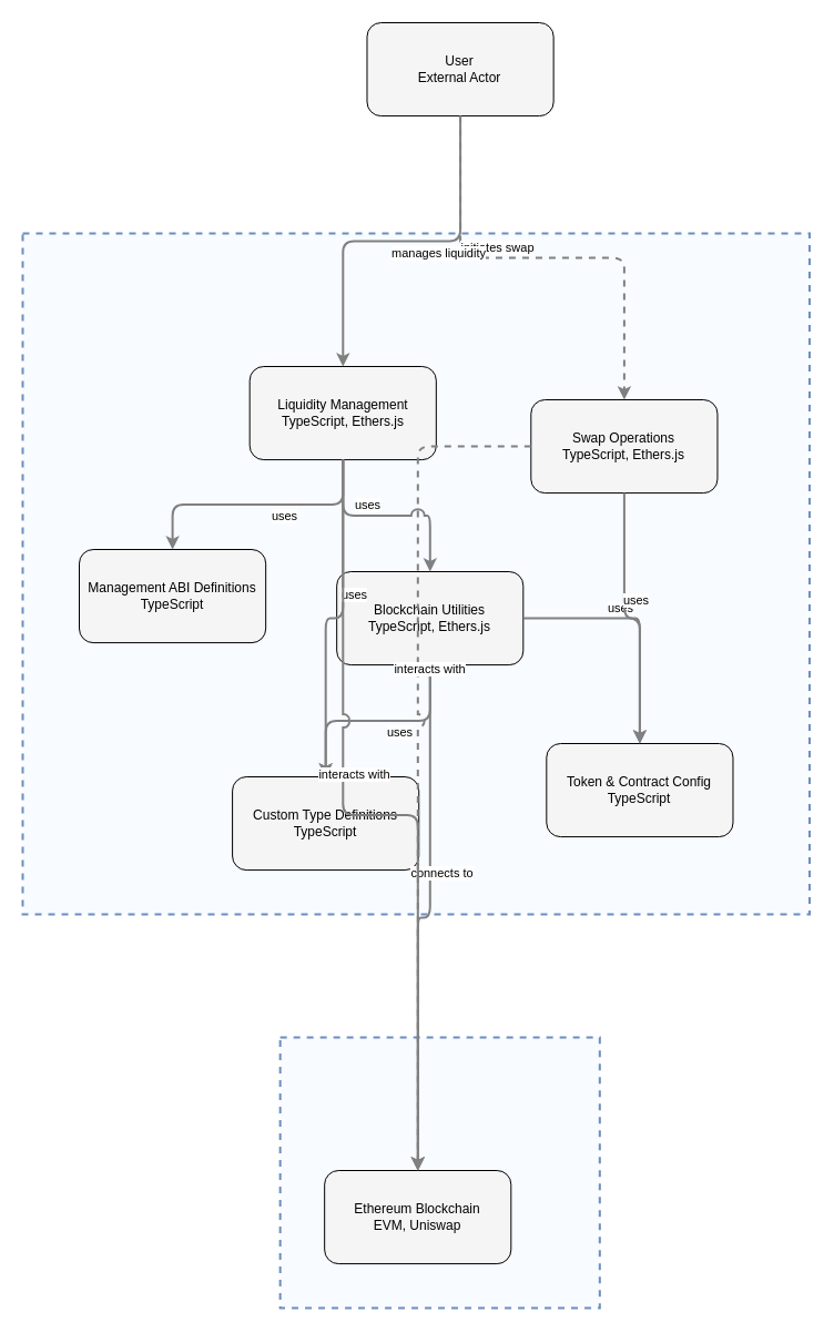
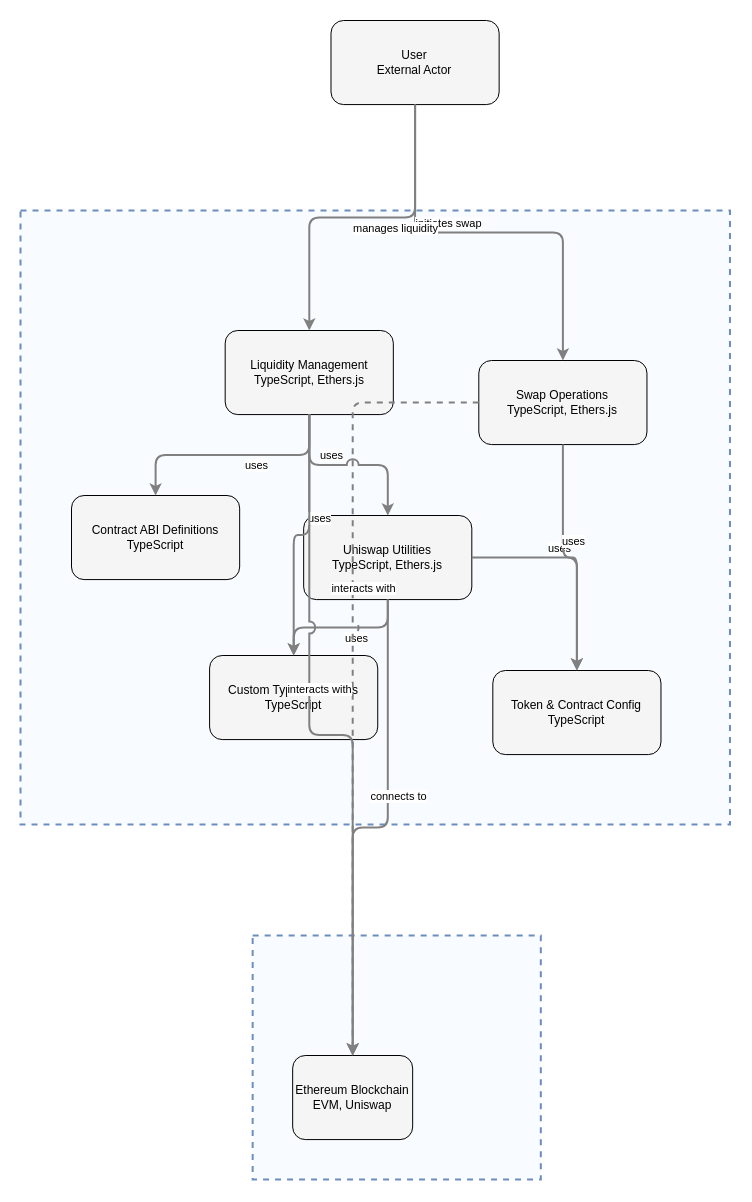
  <mxCell id="0" />
  <mxCell id="1" parent="0" />
  <mxCell id="2" value="" style="html=1;whiteSpace=wrap;container=1;fillColor=#dae8fc;strokeColor=#6c8ebf;dashed=1;fillOpacity=20;strokeWidth=2;containerType=none;recursiveResize=0;movable=1;resizable=1;autosize=0;dropTarget=0" vertex="1" parent="1"><mxGeometry x="252.158" y="935" width="288.158" height="244.079" as="geometry" /></mxCell>
  <mxCell id="3" value="" style="html=1;whiteSpace=wrap;container=1;fillColor=#dae8fc;strokeColor=#6c8ebf;dashed=1;fillOpacity=20;strokeWidth=2;containerType=none;recursiveResize=0;movable=1;resizable=1;autosize=0;dropTarget=0" vertex="1" parent="1"><mxGeometry x="20" y="210" width="709.473" height="614.079" as="geometry" /></mxCell>
  <mxCell id="4" value="User&lt;br&gt;External Actor" style="rounded=1;whiteSpace=wrap;html=1;fillColor=#f5f5f5" vertex="1" parent="1"><mxGeometry x="330.493" y="20" width="168.158" height="84.079" as="geometry" /></mxCell>
  <mxCell id="5" value="Token &amp;amp; Contract Config&lt;br&gt;TypeScript" style="rounded=1;whiteSpace=wrap;html=1;fillColor=#f5f5f5" vertex="1" parent="3"><mxGeometry x="472.316" y="460" width="168.158" height="84.079" as="geometry" /></mxCell>
- <mxCell id="6" value="Management ABI Definitions&lt;br&gt;TypeScript" style="rounded=1;whiteSpace=wrap;html=1;fillColor=#f5f5f5" vertex="1" parent="3"><mxGeometry x="51" y="285" width="168.158" height="84.079" as="geometry" /></mxCell>
- <mxCell id="7" value="Custom Type Definitions&lt;br&gt;TypeScript" style="rounded=1;whiteSpace=wrap;html=1;fillColor=#f5f5f5" vertex="1" parent="3"><mxGeometry x="189.079" y="490" width="168.158" height="84.079" as="geometry" /></mxCell>
- <mxCell id="8" value="Blockchain Utilities&lt;br&gt;TypeScript, Ethers.js" style="rounded=1;whiteSpace=wrap;html=1;fillColor=#f5f5f5" vertex="1" parent="3"><mxGeometry x="283.158" y="305" width="168.158" height="84.079" as="geometry" /></mxCell>
+ <mxCell id="6" value="Contract ABI Definitions&lt;br&gt;TypeScript" style="rounded=1;whiteSpace=wrap;html=1;fillColor=#f5f5f5" vertex="1" parent="3"><mxGeometry x="51" y="285" width="168.158" height="84.079" as="geometry" /></mxCell>
+ <mxCell id="7" value="Custom Type Definitions&lt;br&gt;TypeScript" style="rounded=1;whiteSpace=wrap;html=1;fillColor=#f5f5f5" vertex="1" parent="3"><mxGeometry x="189.079" y="445" width="168.158" height="84.079" as="geometry" /></mxCell>
+ <mxCell id="8" value="Uniswap Utilities&lt;br&gt;TypeScript, Ethers.js" style="rounded=1;whiteSpace=wrap;html=1;fillColor=#f5f5f5" vertex="1" parent="3"><mxGeometry x="283.158" y="305" width="168.158" height="84.079" as="geometry" /></mxCell>
  <mxCell id="9" value="Swap Operations&lt;br&gt;TypeScript, Ethers.js" style="rounded=1;whiteSpace=wrap;html=1;fillColor=#f5f5f5" vertex="1" parent="3"><mxGeometry x="458.303" y="150" width="168.158" height="84.079" as="geometry" /></mxCell>
  <mxCell id="10" value="Liquidity Management&lt;br&gt;TypeScript, Ethers.js" style="rounded=1;whiteSpace=wrap;html=1;fillColor=#f5f5f5" vertex="1" parent="3"><mxGeometry x="204.684" y="120" width="168.158" height="84.079" as="geometry" /></mxCell>
- <mxCell id="11" value="Ethereum Blockchain&lt;br&gt;EVM, Uniswap" style="rounded=1;whiteSpace=wrap;html=1;fillColor=#f5f5f5" vertex="1" parent="2"><mxGeometry x="40" y="120" width="168.158" height="84.079" as="geometry" /></mxCell>
+ <mxCell id="11" value="Ethereum Blockchain&lt;br&gt;EVM, Uniswap" style="rounded=1;whiteSpace=wrap;html=1;fillColor=#f5f5f5" vertex="1" parent="2"><mxGeometry x="40" y="120" width="120" height="84.079" as="geometry" /></mxCell>
  <mxCell id="12" style="edgeStyle=orthogonalEdgeStyle;rounded=1;orthogonalLoop=1;jettySize=auto;html=1;strokeColor=#808080;strokeWidth=2;jumpStyle=arc;jumpSize=10;spacing=15;labelBackgroundColor=white;labelBorderColor=none" edge="1" parent="1" source="8" target="5"><mxGeometry relative="1" as="geometry" /></mxCell>
  <mxCell id="13" value="uses" style="edgeLabel;html=1;align=center;verticalAlign=middle;resizable=0;points=[];" vertex="1" connectable="0" parent="12"><mxGeometry x="-0.2" y="10" relative="1" as="geometry"><mxPoint as="offset" /></mxGeometry></mxCell>
  <mxCell id="14" style="edgeStyle=orthogonalEdgeStyle;rounded=1;orthogonalLoop=1;jettySize=auto;html=1;strokeColor=#808080;strokeWidth=2;jumpStyle=arc;jumpSize=10;spacing=15;labelBackgroundColor=white;labelBorderColor=none" edge="1" parent="1" source="8" target="7"><mxGeometry relative="1" as="geometry" /></mxCell>
  <mxCell id="15" value="uses" style="edgeLabel;html=1;align=center;verticalAlign=middle;resizable=0;points=[];" vertex="1" connectable="0" parent="14"><mxGeometry x="-0.2" y="10" relative="1" as="geometry"><mxPoint as="offset" /></mxGeometry></mxCell>
  <mxCell id="16" style="edgeStyle=orthogonalEdgeStyle;rounded=1;orthogonalLoop=1;jettySize=auto;html=1;strokeColor=#808080;strokeWidth=2;jumpStyle=arc;jumpSize=10;spacing=15;labelBackgroundColor=white;labelBorderColor=none" edge="1" parent="1" source="8" target="11"><mxGeometry relative="1" as="geometry" /></mxCell>
  <mxCell id="17" value="connects to" style="edgeLabel;html=1;align=center;verticalAlign=middle;resizable=0;points=[];" vertex="1" connectable="0" parent="16"><mxGeometry x="-0.2" y="10" relative="1" as="geometry"><mxPoint as="offset" /></mxGeometry></mxCell>
  <mxCell id="18" style="edgeStyle=orthogonalEdgeStyle;rounded=1;orthogonalLoop=1;jettySize=auto;html=1;strokeColor=#808080;strokeWidth=2;jumpStyle=arc;jumpSize=10;spacing=15;labelBackgroundColor=white;labelBorderColor=none" edge="1" parent="1" source="9" target="5"><mxGeometry relative="1" as="geometry" /></mxCell>
  <mxCell id="19" value="uses" style="edgeLabel;html=1;align=center;verticalAlign=middle;resizable=0;points=[];" vertex="1" connectable="0" parent="18"><mxGeometry x="-0.2" y="10" relative="1" as="geometry"><mxPoint as="offset" /></mxGeometry></mxCell>
  <mxCell id="20" style="edgeStyle=orthogonalEdgeStyle;rounded=1;orthogonalLoop=1;jettySize=auto;html=1;strokeColor=#808080;strokeWidth=2;jumpStyle=arc;jumpSize=10;spacing=15;labelBackgroundColor=white;labelBorderColor=none;dashed=1;" edge="1" parent="1" source="9" target="11"><mxGeometry relative="1" as="geometry" /></mxCell>
  <mxCell id="21" value="interacts with" style="edgeLabel;html=1;align=center;verticalAlign=middle;resizable=0;points=[];" vertex="1" connectable="0" parent="20"><mxGeometry x="-0.2" y="10" relative="1" as="geometry"><mxPoint as="offset" /></mxGeometry></mxCell>
  <mxCell id="22" style="edgeStyle=orthogonalEdgeStyle;rounded=1;orthogonalLoop=1;jettySize=auto;html=1;strokeColor=#808080;strokeWidth=2;jumpStyle=arc;jumpSize=10;spacing=15;labelBackgroundColor=white;labelBorderColor=none" edge="1" parent="1" source="10" target="6"><mxGeometry relative="1" as="geometry" /></mxCell>
  <mxCell id="23" value="uses" style="edgeLabel;html=1;align=center;verticalAlign=middle;resizable=0;points=[];" vertex="1" connectable="0" parent="22"><mxGeometry x="-0.2" y="10" relative="1" as="geometry"><mxPoint as="offset" /></mxGeometry></mxCell>
  <mxCell id="24" style="edgeStyle=orthogonalEdgeStyle;rounded=1;orthogonalLoop=1;jettySize=auto;html=1;strokeColor=#808080;strokeWidth=2;jumpStyle=arc;jumpSize=10;spacing=15;labelBackgroundColor=white;labelBorderColor=none" edge="1" parent="1" source="10" target="7"><mxGeometry relative="1" as="geometry" /></mxCell>
  <mxCell id="25" value="uses" style="edgeLabel;html=1;align=center;verticalAlign=middle;resizable=0;points=[];" vertex="1" connectable="0" parent="24"><mxGeometry x="-0.2" y="10" relative="1" as="geometry"><mxPoint as="offset" /></mxGeometry></mxCell>
  <mxCell id="26" style="edgeStyle=orthogonalEdgeStyle;rounded=1;orthogonalLoop=1;jettySize=auto;html=1;strokeColor=#808080;strokeWidth=2;jumpStyle=arc;jumpSize=10;spacing=15;labelBackgroundColor=white;labelBorderColor=none" edge="1" parent="1" source="10" target="8"><mxGeometry relative="1" as="geometry" /></mxCell>
  <mxCell id="27" value="uses" style="edgeLabel;html=1;align=center;verticalAlign=middle;resizable=0;points=[];" vertex="1" connectable="0" parent="26"><mxGeometry x="-0.2" y="10" relative="1" as="geometry"><mxPoint as="offset" /></mxGeometry></mxCell>
  <mxCell id="28" style="edgeStyle=orthogonalEdgeStyle;rounded=1;orthogonalLoop=1;jettySize=auto;html=1;strokeColor=#808080;strokeWidth=2;jumpStyle=arc;jumpSize=10;spacing=15;labelBackgroundColor=white;labelBorderColor=none" edge="1" parent="1" source="10" target="11"><mxGeometry relative="1" as="geometry" /></mxCell>
  <mxCell id="29" value="interacts with" style="edgeLabel;html=1;align=center;verticalAlign=middle;resizable=0;points=[];" vertex="1" connectable="0" parent="28"><mxGeometry x="-0.2" y="10" relative="1" as="geometry"><mxPoint as="offset" /></mxGeometry></mxCell>
- <mxCell id="30" style="edgeStyle=orthogonalEdgeStyle;rounded=1;orthogonalLoop=1;jettySize=auto;html=1;strokeColor=#808080;strokeWidth=2;jumpStyle=arc;jumpSize=10;spacing=15;labelBackgroundColor=white;labelBorderColor=none;dashed=1;" edge="1" parent="1" source="4" target="9"><mxGeometry relative="1" as="geometry" /></mxCell>
+ <mxCell id="30" style="edgeStyle=orthogonalEdgeStyle;rounded=1;orthogonalLoop=1;jettySize=auto;html=1;strokeColor=#808080;strokeWidth=2;jumpStyle=arc;jumpSize=10;spacing=15;labelBackgroundColor=white;labelBorderColor=none" edge="1" parent="1" source="4" target="9"><mxGeometry relative="1" as="geometry" /></mxCell>
  <mxCell id="31" value="initiates swap" style="edgeLabel;html=1;align=center;verticalAlign=middle;resizable=0;points=[];" vertex="1" connectable="0" parent="30"><mxGeometry x="-0.2" y="10" relative="1" as="geometry"><mxPoint as="offset" /></mxGeometry></mxCell>
  <mxCell id="32" style="edgeStyle=orthogonalEdgeStyle;rounded=1;orthogonalLoop=1;jettySize=auto;html=1;strokeColor=#808080;strokeWidth=2;jumpStyle=arc;jumpSize=10;spacing=15;labelBackgroundColor=white;labelBorderColor=none" edge="1" parent="1" source="4" target="10"><mxGeometry relative="1" as="geometry" /></mxCell>
  <mxCell id="33" value="manages liquidity" style="edgeLabel;html=1;align=center;verticalAlign=middle;resizable=0;points=[];" vertex="1" connectable="0" parent="32"><mxGeometry x="-0.2" y="10" relative="1" as="geometry"><mxPoint as="offset" /></mxGeometry></mxCell>
